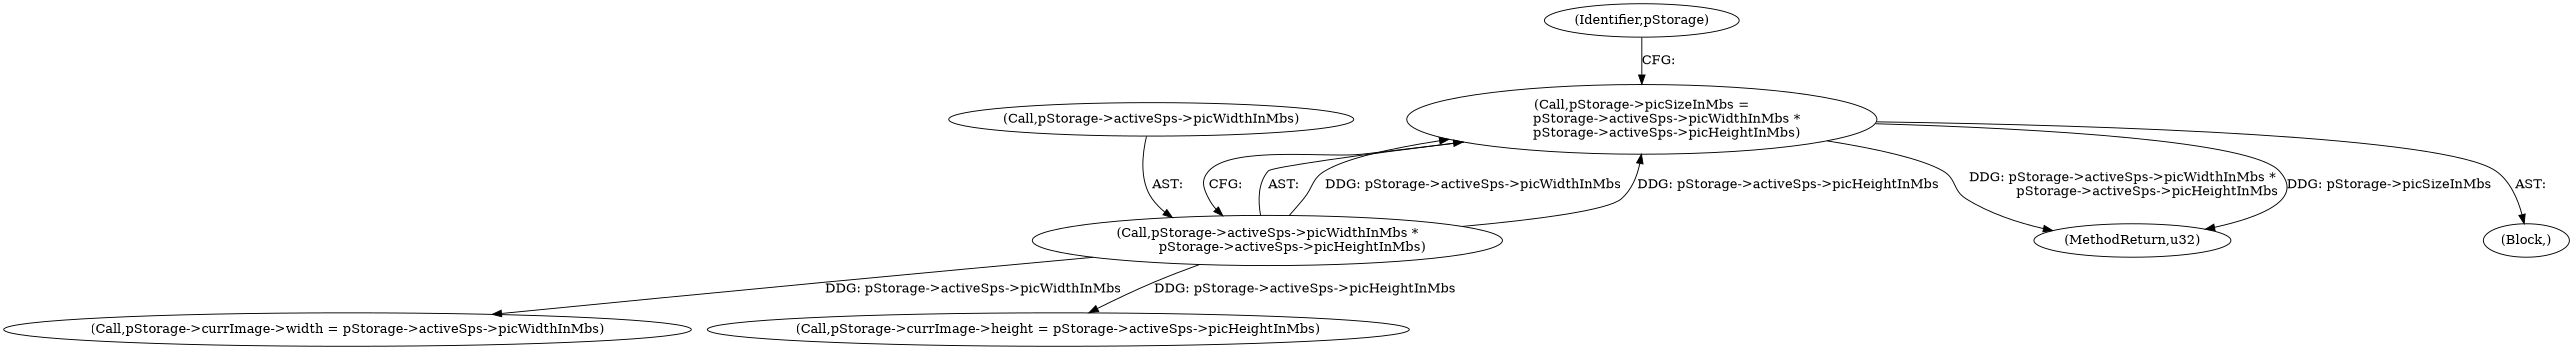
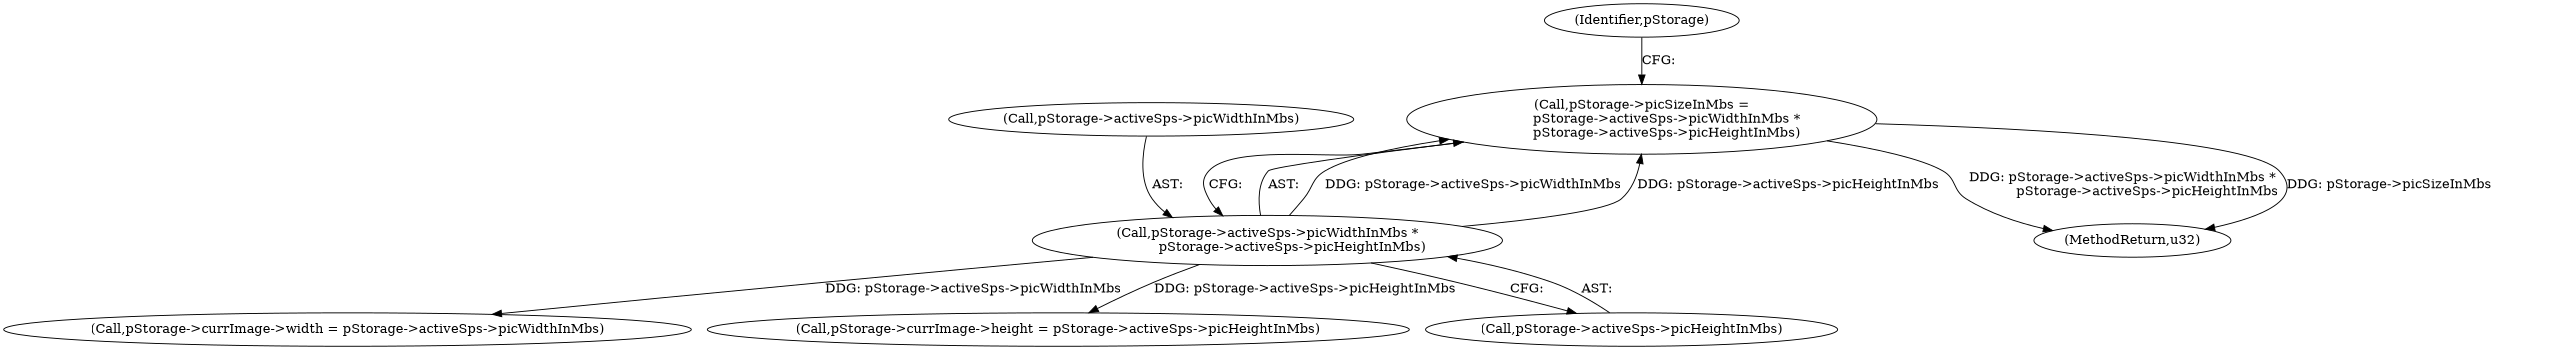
  digraph {
    n1 [label="(Call,pStorage->picSizeInMbs =\n            pStorage->activeSps->picWidthInMbs *\n            pStorage->activeSps->picHeightInMbs)"]
    n2 [label="(Call,pStorage->activeSps->picWidthInMbs *\n            pStorage->activeSps->picHeightInMbs)"]
-   n3 [label="(Block,)"]
    n4 [label="(MethodReturn,u32)"]
    n5 [label="(Call,pStorage->currImage->width = pStorage->activeSps->picWidthInMbs)"]
    n6 [label="(Call,pStorage->currImage->height = pStorage->activeSps->picHeightInMbs)"]
+   n7 [label="(Call,pStorage->activeSps->picHeightInMbs)"]
    n8 [label="(Call,pStorage->activeSps->picWidthInMbs)"]
    n9 [label="(Identifier,pStorage)"]
    n1 -> n2 [label="CFG: "]
-   n1 -> n3 [label="AST: "]
    n1 -> n4 [label="DDG: pStorage->activeSps->picWidthInMbs *\n            pStorage->activeSps->picHeightInMbs"]
    n1 -> n4 [label="DDG: pStorage->picSizeInMbs"]
    n2 -> n1 [label="AST: "]
    n2 -> n1 [label="DDG: pStorage->activeSps->picWidthInMbs"]
    n2 -> n1 [label="DDG: pStorage->activeSps->picHeightInMbs"]
    n2 -> n5 [label="DDG: pStorage->activeSps->picWidthInMbs"]
    n2 -> n6 [label="DDG: pStorage->activeSps->picHeightInMbs"]
+   n2 -> n7 [label="CFG: "]
+   n7 -> n2 [label="AST: "]
    n8 -> n2 [label="AST: "]
    n9 -> n1 [label="CFG: "]
  }
